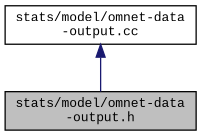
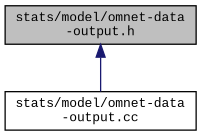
  digraph {
    fontname="Liberation Mono"
    node [color=black fontname="Liberation Mono" fontsize=10 shape=record style=filled]
    n1 [fillcolor=grey75 fontcolor=black height=0.2 label="stats/model/omnet-data\l-output.h" width=0.4]
    n2 [fillcolor=white height=0.2 label="stats/model/omnet-data\l-output.cc" width=0.4]
-   n2 -> n1 [color=midnightblue dir=back fontname="Liberation Mono" fontsize=10 labelfontname=Helvetica labelfontsize=10 style=solid]
+   n1 -> n2 [color=midnightblue dir=back fontname="Liberation Mono" fontsize=10 labelfontname=Helvetica labelfontsize=10 style=solid]
  }
